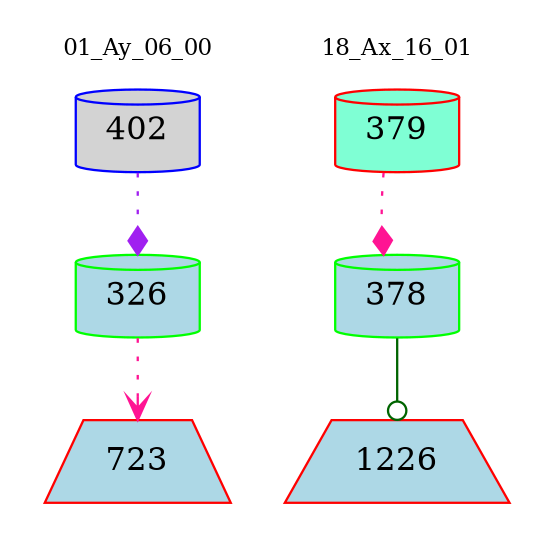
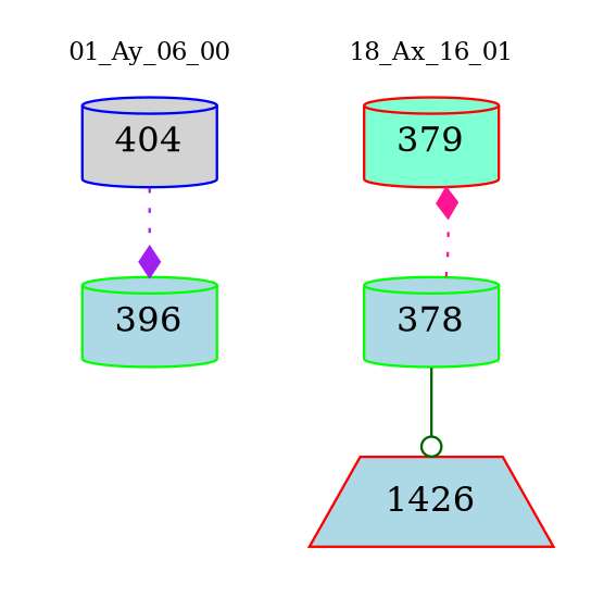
  digraph {
    node [color=red fillcolor=lightblue shape=cylinder style=filled]
    edge [arrowhead=diamond color=deeppink style=dotted]
-   n1 [color=blue fillcolor=lightgrey label=402]
-   n2 [color=green label=326]
-   n3 [label=723 shape=trapezium]
+   n1 [color=blue fillcolor=lightgrey label=404]
+   n2 [color=green label=396]
    n4 [fillcolor=aquamarine label=379]
    n5 [color=green label=378]
-   n6 [label=1226 shape=trapezium]
+   n6 [label=1426 shape=trapezium]
    subgraph cluster_1 {
      color=white
      fontsize=10
      label="01_Ay_06_00"
      n1
      n2
-     n3
    }
    subgraph cluster_2 {
      color=white
      fontsize=10
      label="18_Ax_16_01"
      n4
      n5
      n6
    }
    n1 -> n2 [color=purple]
-   n2 -> n3 [arrowhead=vee]
-   n4 -> n5
+   n5 -> n4
    n5 -> n6 [arrowhead=odot color=darkgreen style=solid]
  }
